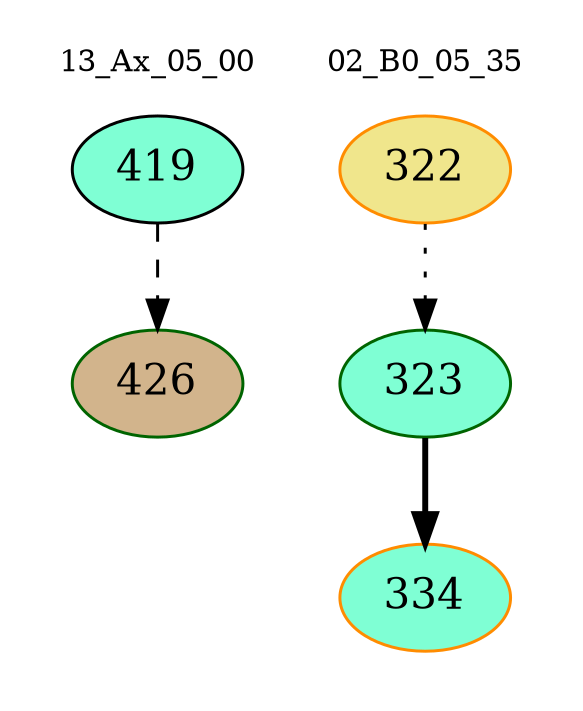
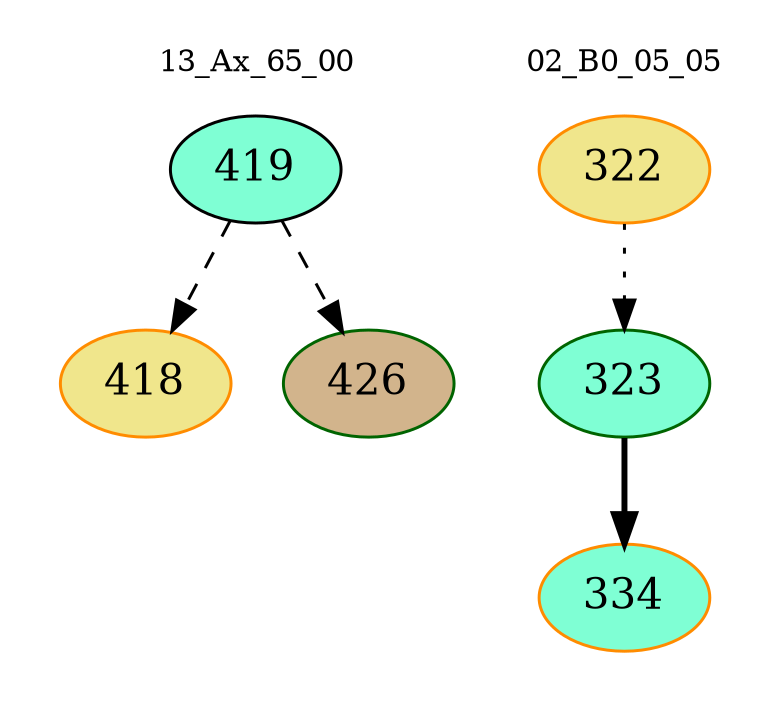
  digraph {
    node [color=darkorange fillcolor=aquamarine style=filled]
    edge [color=black style=dashed]
    n1 [color=black label=419]
+   n2 [fillcolor=khaki label=418]
    n3 [color=darkgreen fillcolor=tan label=426]
    n4 [color=darkgreen label=323]
    n5 [fillcolor=khaki label=322]
    n6 [label=334]
    subgraph cluster_1 {
      color=white
      fontsize=10
-     label="13_Ax_05_00"
+     label="13_Ax_65_00"
      n1
+     n2
      n3
    }
    subgraph cluster_2 {
      color=white
      fontsize=10
-     label="02_B0_05_35"
+     label="02_B0_05_05"
      n4
      n5
      n6
    }
+   n1 -> n2
    n1 -> n3
    n4 -> n6 [style=bold]
    n5 -> n4 [style=dotted]
  }
